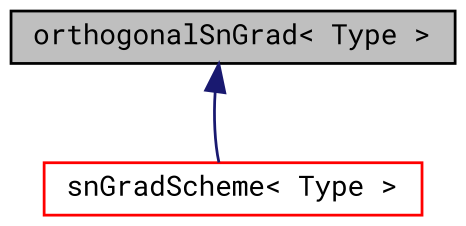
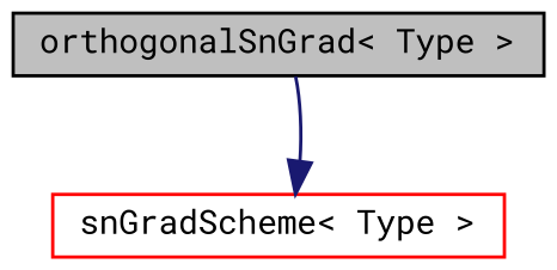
  digraph {
    fontname="Roboto Mono"
    node [fontname="Roboto Mono" fontsize=10 shape=box]
    n1 [color=black fillcolor=grey75 fontcolor=black height=0.2 label="orthogonalSnGrad\< Type \>" style=filled width=0.4]
    n2 [color=red height=0.2 label="snGradScheme\< Type \>" width=0.4]
-   n1 -> n2 [color=midnightblue dir=back fontname="Roboto Mono" fontsize=10 labelfontname=Helvetica labelfontsize=10 style=solid]
+   n2 -> n1 [color=midnightblue dir=back fontname="Roboto Mono" fontsize=10 labelfontname=Helvetica labelfontsize=10 style=solid]
  }
